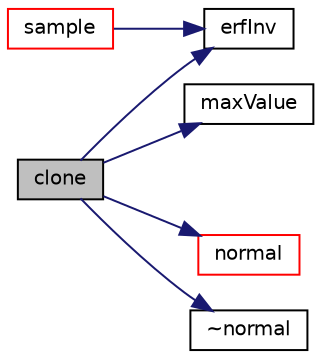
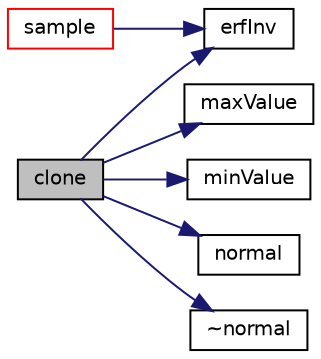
  digraph {
    rankdir=LR
    node [color=black fontname=Helvetica fontsize=10 shape=record]
    edge [color=midnightblue fontname=Helvetica fontsize=10 labelfontname=Helvetica labelfontsize=10 style=solid]
    n1 [fillcolor=grey75 fontcolor=black height=0.2 label=clone style=filled width=0.4]
    n2 [height=0.2 label=erfInv width=0.4]
    n3 [height=0.2 label=maxValue width=0.4]
-   n5 [color=red height=0.2 label=normal width=0.4]
+   n4 [height=0.2 label=minValue width=0.4]
+   n5 [height=0.2 label=normal width=0.4]
    n6 [height=0.2 label="~normal" width=0.4]
    n7 [color=red height=0.2 label=sample width=0.4]
    n1 -> n2
    n1 -> n3
+   n1 -> n4
    n1 -> n5
    n1 -> n6
    n7 -> n2
  }
